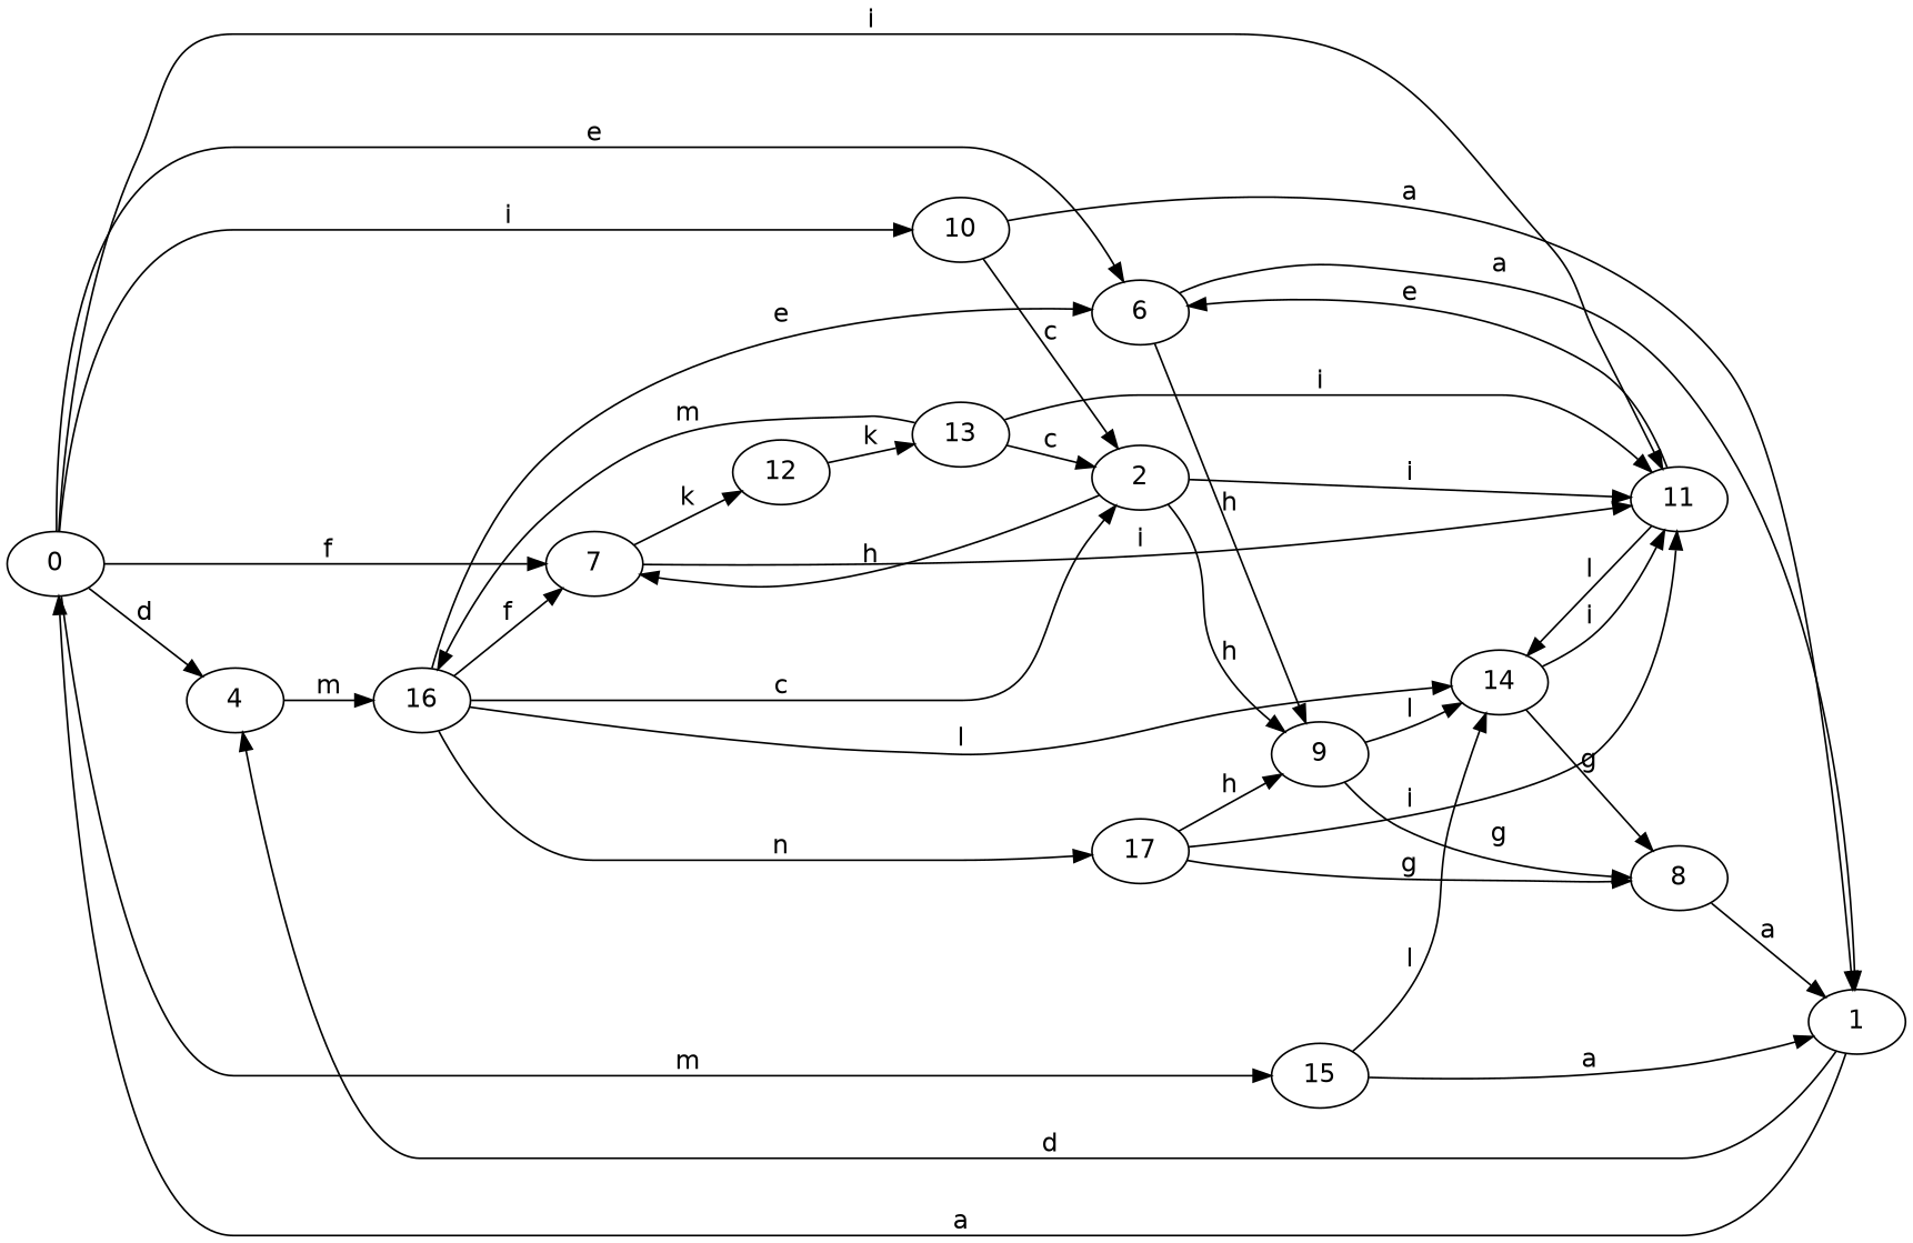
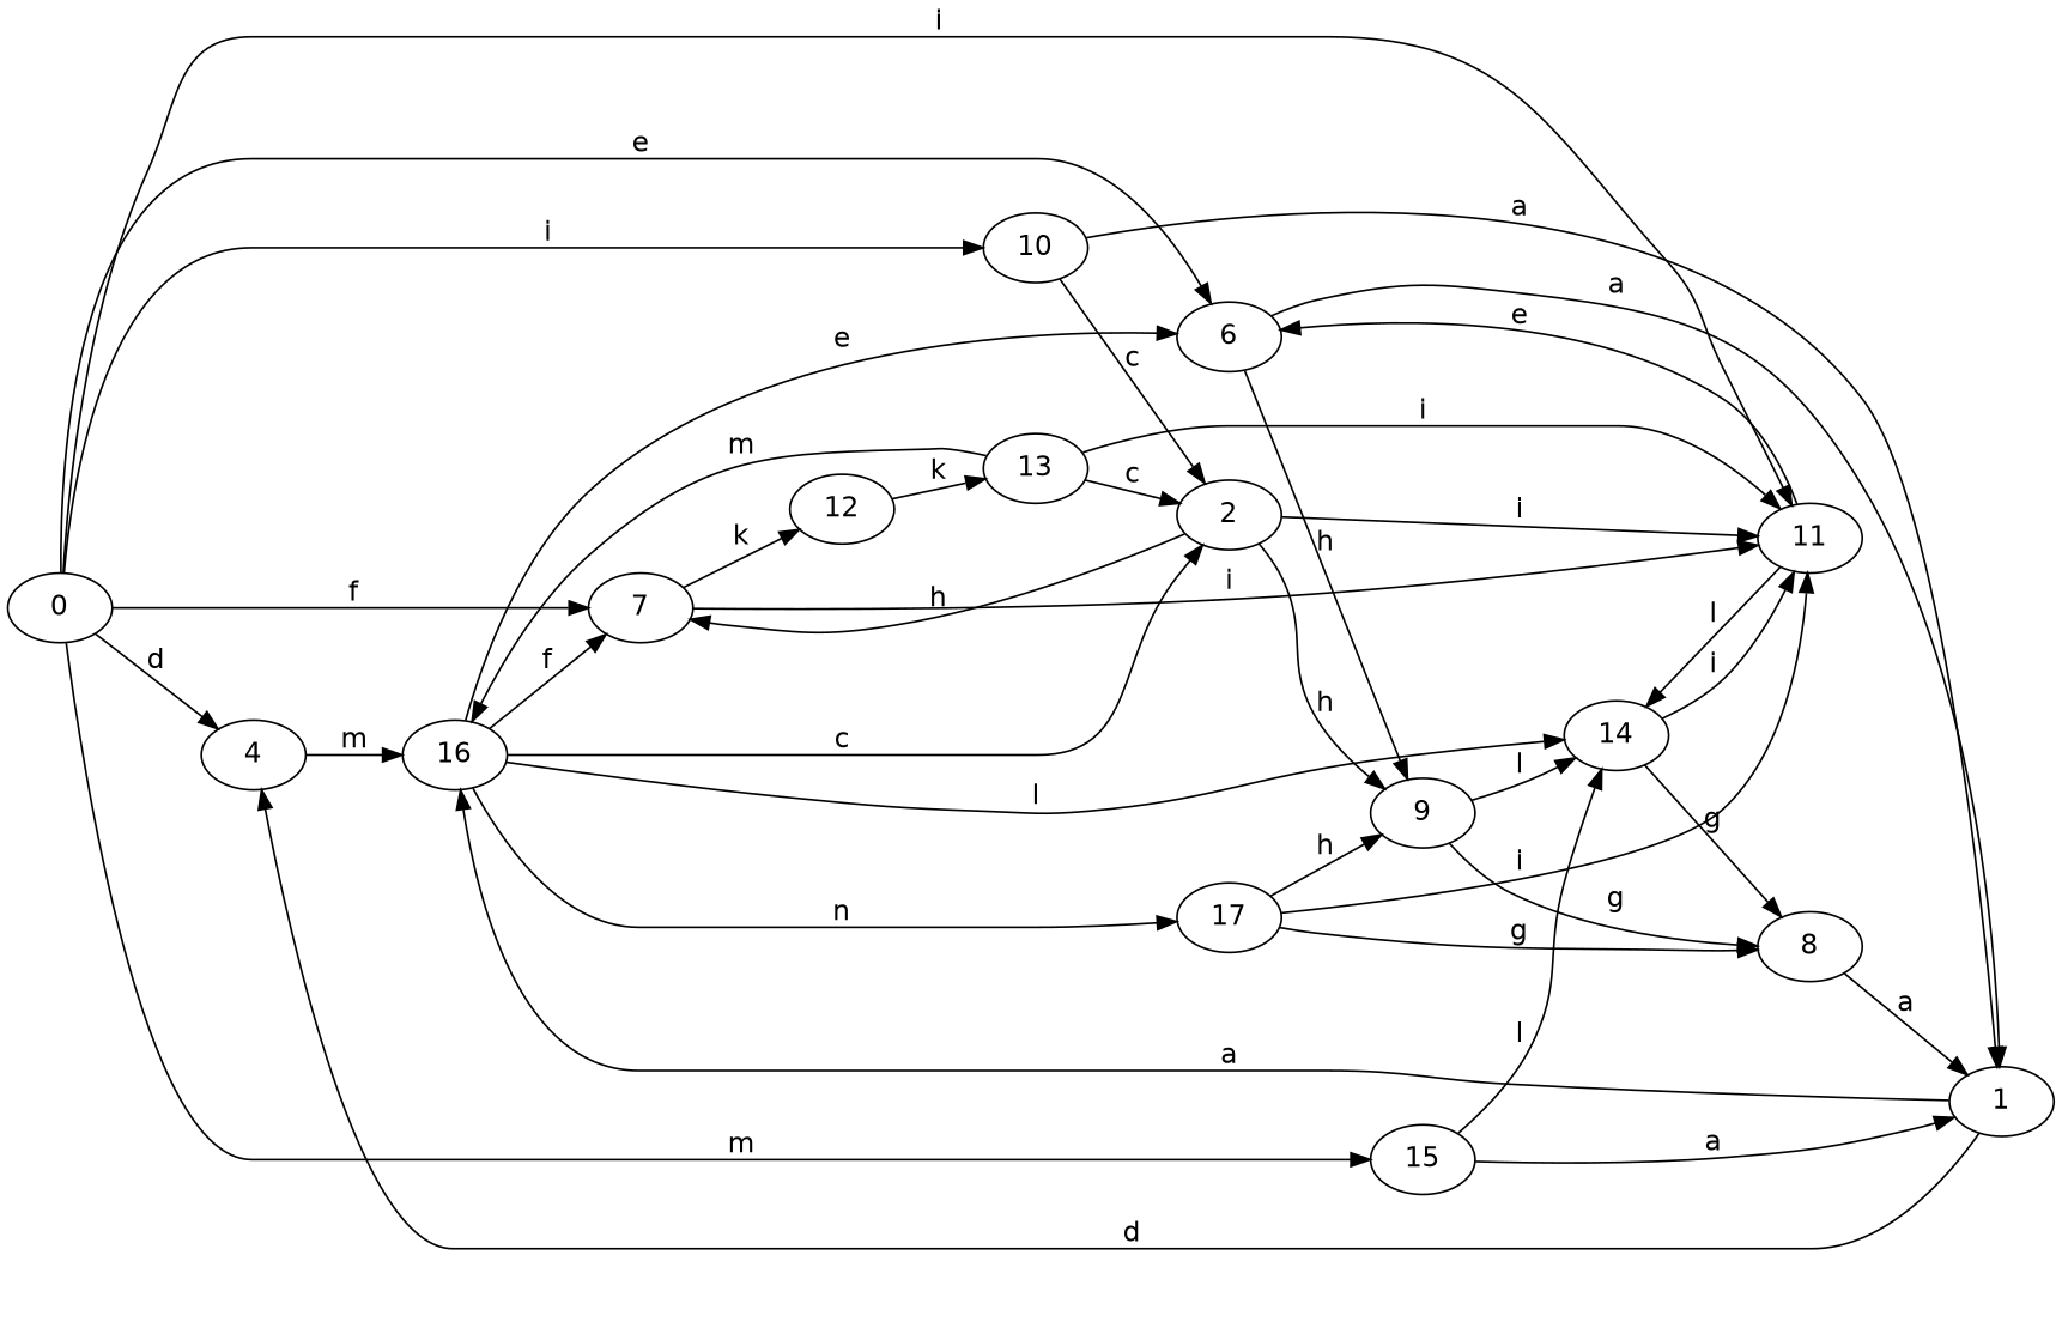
  strict digraph {
    fontname="DejaVu Sans"
    rankdir=LR
    node [fontname="DejaVu Sans"]
    edge [fontname="DejaVu Sans"]
    0
    4
    6
    7
    10
    11
    15
    16
    1
    9
    12
    2
    14
    8
    17
    13
    0 -> 4 [label=d]
    0 -> 6 [label=e]
    0 -> 7 [label=f]
    0 -> 10 [label=i]
    0 -> 11 [label=i]
    0 -> 15 [label=m]
    4 -> 16 [label=m]
    6 -> 1 [label=a]
    6 -> 9 [label=h]
    7 -> 11 [label=i]
    7 -> 12 [label=k]
    10 -> 1 [label=a]
    10 -> 2 [label=c]
    11 -> 6 [label=e]
    11 -> 14 [label=l]
    15 -> 1 [label=a]
    15 -> 14 [label=l]
    16 -> 6 [label=e]
    16 -> 7 [label=f]
    16 -> 2 [label=c]
    16 -> 14 [label=l]
    16 -> 17 [label=n]
-   1 -> 0 [label=a]
+   1 -> 16 [label=a]
    1 -> 4 [label=d]
    9 -> 14 [label=l]
    9 -> 8 [label=g]
    12 -> 13 [label=k]
    2 -> 7 [label=h]
    2 -> 11 [label=i]
    2 -> 9 [label=h]
    14 -> 11 [label=i]
    14 -> 8 [label=g]
    8 -> 1 [label=a]
    17 -> 11 [label=i]
    17 -> 9 [label=h]
    17 -> 8 [label=g]
    13 -> 11 [label=i]
    13 -> 16 [label=m]
    13 -> 2 [label=c]
  }
